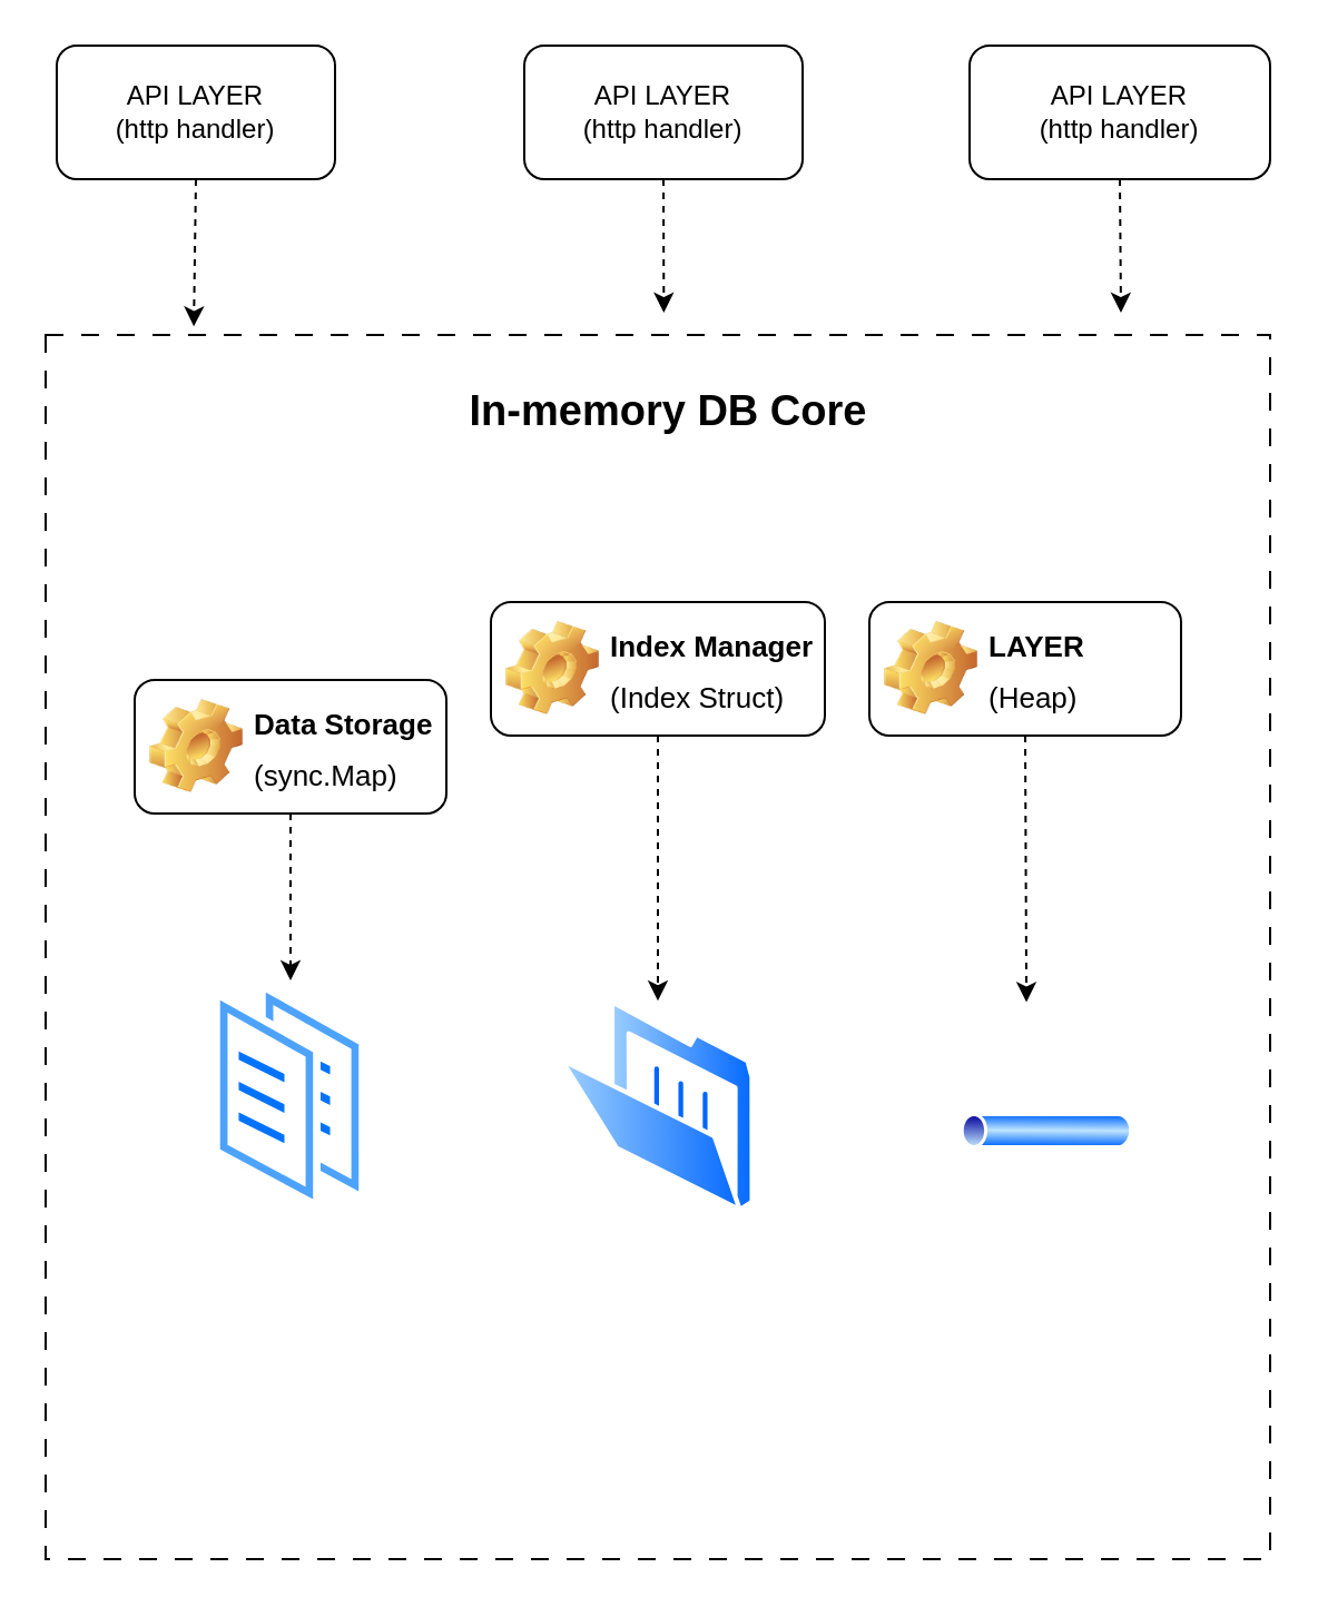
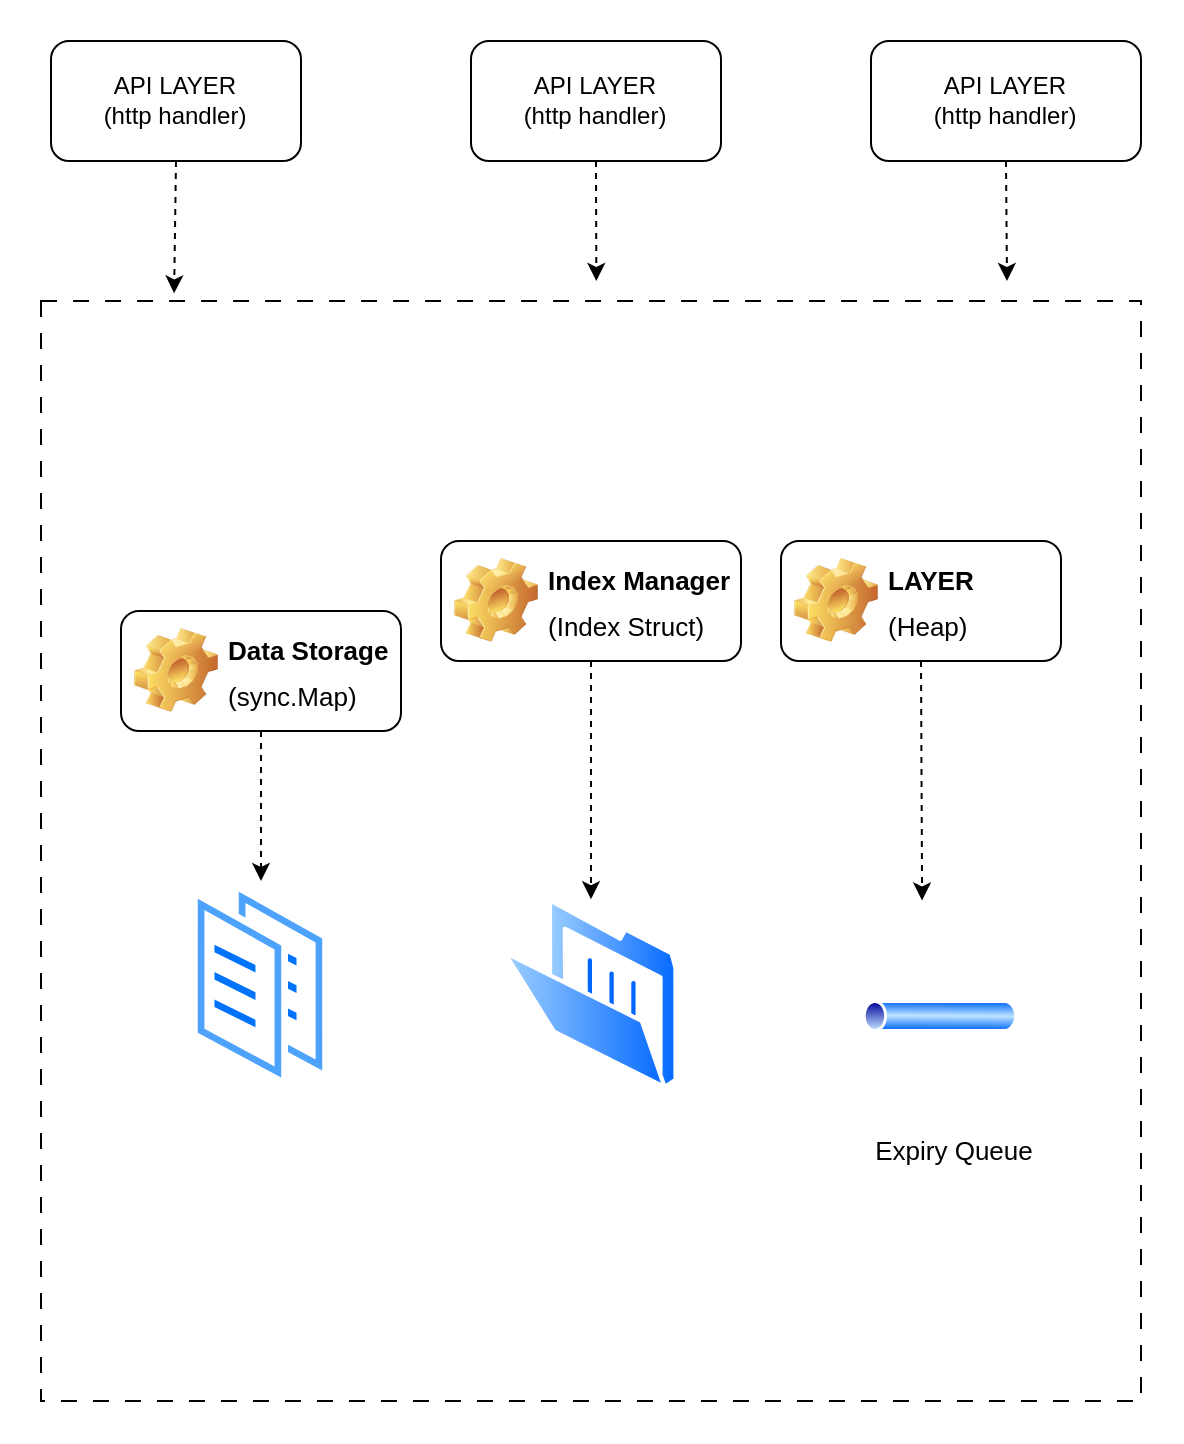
  <mxCell id="0" />
  <mxCell id="1" parent="0" />
  <mxCell id="2" style="edgeStyle=none;html=1;exitX=0.5;exitY=1;exitDx=0;exitDy=0;entryX=0.121;entryY=-0.007;entryDx=0;entryDy=0;entryPerimeter=0;dashed=1;fontSize=13;" edge="1" parent="1" source="3" target="8"><mxGeometry relative="1" as="geometry" /></mxCell>
  <mxCell id="3" value="API LAYER&lt;br&gt;(http handler)" style="rounded=1;whiteSpace=wrap;html=1;" vertex="1" parent="1"><mxGeometry x="25" y="20" width="125" height="60" as="geometry" /></mxCell>
  <mxCell id="4" style="edgeStyle=none;html=1;exitX=0.5;exitY=1;exitDx=0;exitDy=0;dashed=1;fontSize=13;" edge="1" parent="1" source="5"><mxGeometry relative="1" as="geometry"><mxPoint x="297.667" y="140" as="targetPoint" /></mxGeometry></mxCell>
  <mxCell id="5" value="API LAYER&lt;br&gt;(http handler)" style="rounded=1;whiteSpace=wrap;html=1;" vertex="1" parent="1"><mxGeometry x="235" y="20" width="125" height="60" as="geometry" /></mxCell>
  <mxCell id="6" style="edgeStyle=none;html=1;exitX=0.5;exitY=1;exitDx=0;exitDy=0;dashed=1;fontSize=13;" edge="1" parent="1" source="7"><mxGeometry relative="1" as="geometry"><mxPoint x="503" y="140" as="targetPoint" /></mxGeometry></mxCell>
  <mxCell id="7" value="API LAYER&lt;br&gt;(http handler)" style="rounded=1;whiteSpace=wrap;html=1;" vertex="1" parent="1"><mxGeometry x="435" y="20" width="135" height="60" as="geometry" /></mxCell>
  <mxCell id="8" value="" style="whiteSpace=wrap;html=1;aspect=fixed;dashed=1;dashPattern=8 8;" vertex="1" parent="1"><mxGeometry x="20" y="150" width="550" height="550" as="geometry" /></mxCell>
- <mxCell id="9" value="&lt;b&gt;&lt;font style=&quot;font-size: 19px;&quot;&gt;In-memory DB Core&lt;/font&gt;&lt;/b&gt;" style="text;html=1;strokeColor=none;fillColor=none;align=center;verticalAlign=middle;whiteSpace=wrap;rounded=0;" vertex="1" parent="1"><mxGeometry x="80" y="170" width="440" height="30" as="geometry" /></mxCell>
  <mxCell id="10" style="edgeStyle=none;html=1;exitX=0.5;exitY=1;exitDx=0;exitDy=0;entryX=0.5;entryY=0;entryDx=0;entryDy=0;dashed=1;fontSize=13;" edge="1" parent="1" source="11" target="16"><mxGeometry relative="1" as="geometry" /></mxCell>
  <mxCell id="11" value="&lt;font style=&quot;font-size: 13px;&quot;&gt;Data Storage&lt;/font&gt;&lt;br&gt;&lt;span style=&quot;font-weight: normal;&quot;&gt;&lt;font style=&quot;font-size: 13px;&quot;&gt;(sync.Map)&lt;/font&gt;&lt;/span&gt;" style="label;whiteSpace=wrap;html=1;image=img/clipart/Gear_128x128.png;fontSize=19;" vertex="1" parent="1"><mxGeometry x="60" y="305" width="140" height="60" as="geometry" /></mxCell>
  <mxCell id="12" style="edgeStyle=none;html=1;exitX=0.5;exitY=1;exitDx=0;exitDy=0;entryX=0.5;entryY=0;entryDx=0;entryDy=0;fontSize=13;dashed=1;" edge="1" parent="1" source="13" target="17"><mxGeometry relative="1" as="geometry" /></mxCell>
  <mxCell id="13" value="&lt;span style=&quot;font-size: 13px;&quot;&gt;Index Manager&lt;/span&gt;&lt;br&gt;&lt;span style=&quot;font-weight: normal;&quot;&gt;&lt;font style=&quot;font-size: 13px;&quot;&gt;(Index Struct)&lt;/font&gt;&lt;/span&gt;" style="label;whiteSpace=wrap;html=1;image=img/clipart/Gear_128x128.png;fontSize=19;" vertex="1" parent="1"><mxGeometry x="220" y="270" width="150" height="60" as="geometry" /></mxCell>
  <mxCell id="14" style="edgeStyle=none;html=1;exitX=0.5;exitY=1;exitDx=0;exitDy=0;entryX=0.801;entryY=0.545;entryDx=0;entryDy=0;entryPerimeter=0;dashed=1;fontSize=13;" edge="1" parent="1" source="15" target="8"><mxGeometry relative="1" as="geometry" /></mxCell>
  <mxCell id="15" value="&lt;span style=&quot;font-size: 13px;&quot;&gt;LAYER&lt;/span&gt;&lt;br&gt;&lt;span style=&quot;font-weight: normal;&quot;&gt;&lt;font style=&quot;font-size: 13px;&quot;&gt;(Heap)&lt;/font&gt;&lt;/span&gt;" style="label;whiteSpace=wrap;html=1;image=img/clipart/Gear_128x128.png;fontSize=19;" vertex="1" parent="1"><mxGeometry x="390" y="270" width="140" height="60" as="geometry" /></mxCell>
  <mxCell id="16" value="" style="aspect=fixed;perimeter=ellipsePerimeter;html=1;align=center;shadow=0;dashed=0;spacingTop=3;image;image=img/lib/active_directory/documents.svg;fontSize=13;" vertex="1" parent="1"><mxGeometry x="95.5" y="440" width="69" height="104.55" as="geometry" /></mxCell>
  <mxCell id="17" value="" style="aspect=fixed;perimeter=ellipsePerimeter;html=1;align=center;shadow=0;dashed=0;spacingTop=3;image;image=img/lib/active_directory/folder_open.svg;fontSize=13;" vertex="1" parent="1"><mxGeometry x="251.09" y="449.1" width="87.81" height="95.45" as="geometry" /></mxCell>
  <mxCell id="18" value="" style="aspect=fixed;perimeter=ellipsePerimeter;html=1;align=center;shadow=0;dashed=0;spacingTop=3;image;image=img/lib/active_directory/tunnel.svg;fontSize=13;" vertex="1" parent="1"><mxGeometry x="430" y="500" width="80" height="16" as="geometry" /></mxCell>
+ <mxCell id="19" value="Expiry Queue" style="text;html=1;strokeColor=none;fillColor=none;align=center;verticalAlign=middle;whiteSpace=wrap;rounded=0;fontSize=13;" vertex="1" parent="1"><mxGeometry x="433.91" y="560" width="86.09" height="30" as="geometry" /></mxCell>
